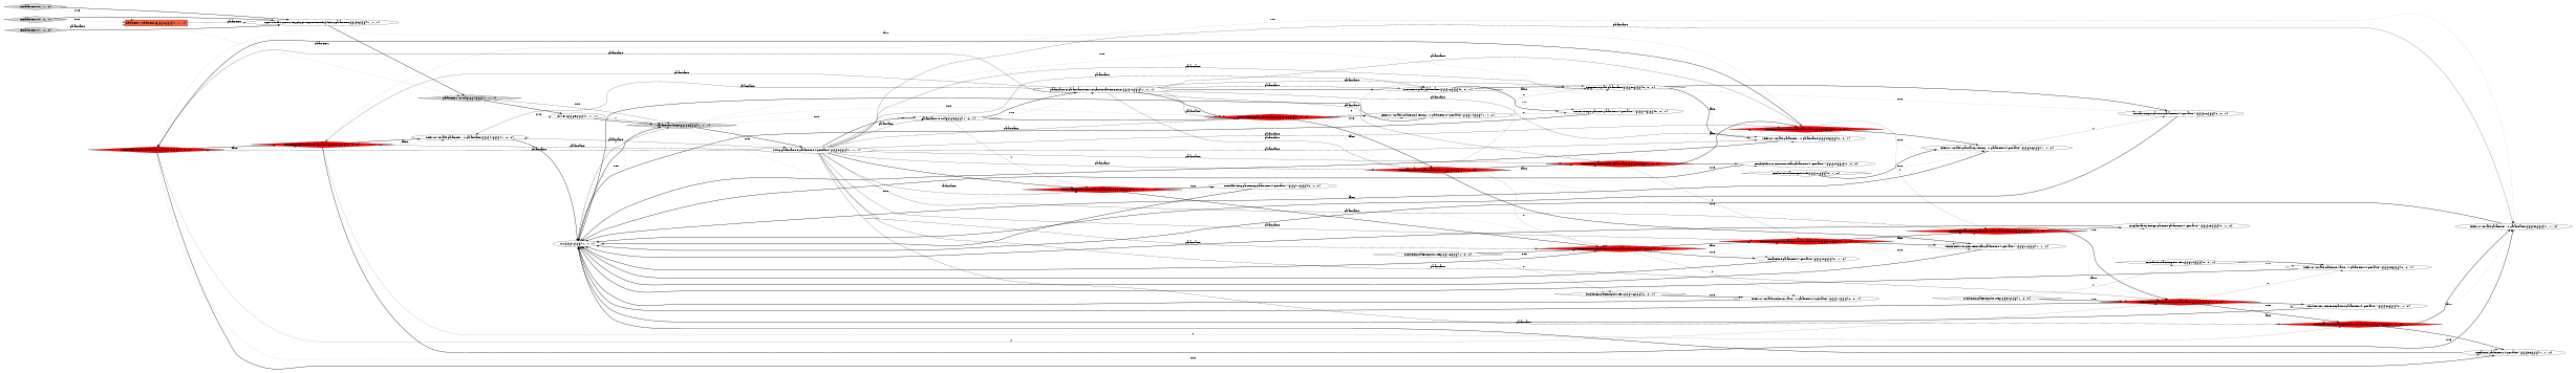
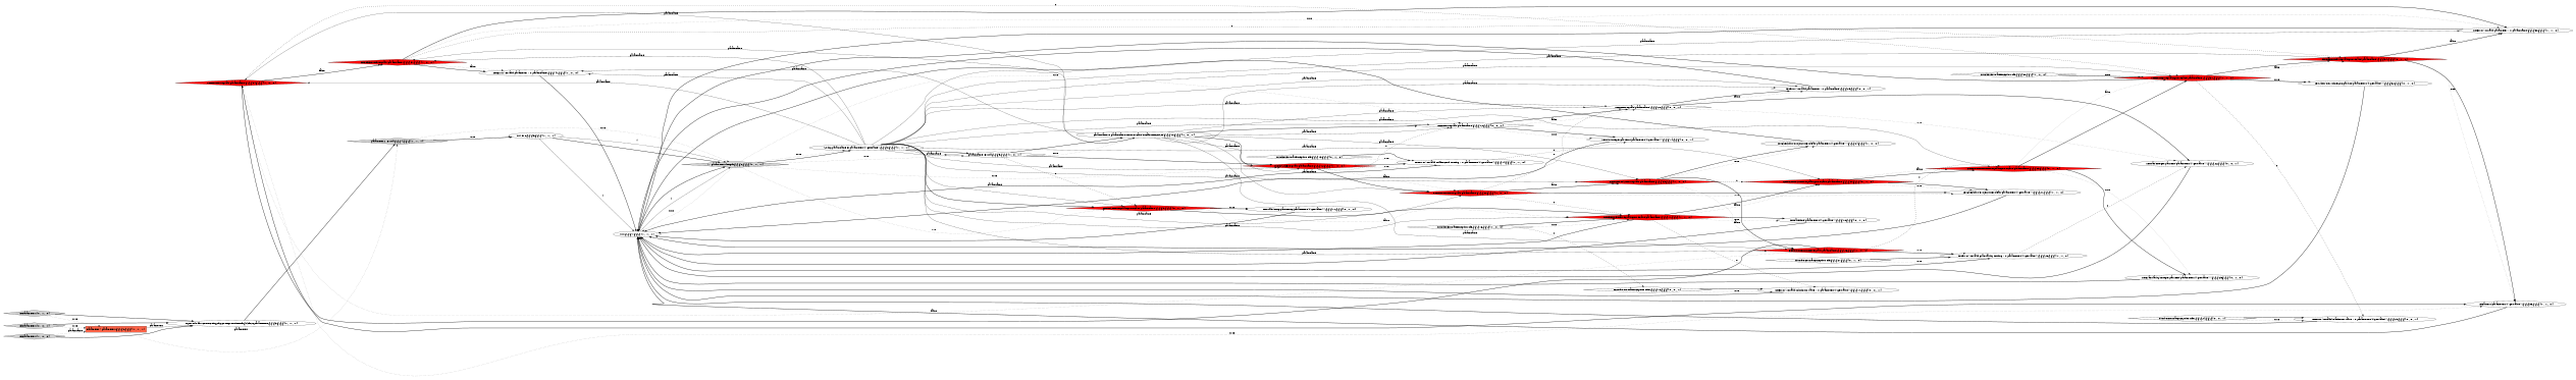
  digraph {
    rankdir=LR
    node [fillcolor=white shape=diamond style=filled]
    edge [style=bold]
    n1 [fillcolor=red label="WHEN_KEY.equals(paramname)@@@34@@@['1', '0', '0']"]
    n2 [fillcolor=red label="PATTERN_KEY.equals(paramname)@@@37@@@['1', '0', '0']"]
    n3 [label="setPattern(parameters(i(.getValue())@@@35@@@['1', '1', '0']" shape=ellipse]
    n4 [fillcolor=red label="WHEN_KEY.equalsIgnoreCase(paramname)@@@31@@@['1', '1', '0']"]
    n5 [label="setError(\"Invalid parameter \" + paramname)@@@41@@@['1', '0', '0']" shape=ellipse]
    n6 [fillcolor=red label="PATTERN_KEY.equalsIgnoreCase(paramname)@@@34@@@['0', '1', '0']"]
    n7 [label="setError(\"Invalid parameter \" + paramname)@@@38@@@['1', '1', '0']" shape=ellipse]
    n8 [label="i++@@@7@@@['1', '1', '1']" shape=ellipse]
    n9 [label="setError(\"Invalid maximum value \" + parameters(i(.getValue())@@@25@@@['0', '0', '1']" shape=ellipse]
    n10 [label="setWhen(new TimeComparison(parameters(i(.getValue()))@@@32@@@['0', '1', '0']" shape=ellipse]
    n11 [fillcolor=lightgray label="setParameters['0', '0', '1']"]
    n12 [fillcolor=tomato label="Parameter(( parameters@@@2@@@['1', '1', '1']" shape=box]
    n13 [label="super.edu.fdu.CPPDG.tinypdg.pe.ExpressionInfo@d2f612parameters@@@3@@@['1', '1', '1']" shape=ellipse]
    n14 [fillcolor=lightgray label="parameters != null@@@4@@@['1', '1', '1']"]
    n15 [fillcolor=lightgray label="setParameters['1', '0', '0']"]
    n16 [label="setCheckdirs(Project.toBoolean(parameters(i(.getValue()))@@@21@@@['1', '1', '0']" shape=ellipse]
    n17 [fillcolor=lightgray label="i < parameters.length@@@6@@@['1', '1', '1']"]
    n18 [fillcolor=red label="GRANULARITY_KEY.equalsIgnoreCase(paramname)@@@23@@@['0', '1', '0']"]
    n19 [label="setGranularity(Integer.parseInt(parameters(i(.getValue()))@@@25@@@['0', '1', '0']" shape=ellipse]
    n20 [label="NumberFormatException nfe@@@16@@@['1', '0', '0']"]
    n21 [label="NumberFormatException nfe1@@@16@@@['0', '0', '1']"]
    n22 [fillcolor=red label="DATETIME_KEY.equalsIgnoreCase(paramname)@@@17@@@['1', '1', '0']"]
    n23 [label="setError(\"Invalid minimum value \" + parameters(i(.getValue())@@@17@@@['0', '0', '1']" shape=ellipse]
    n24 [fillcolor=red label="CHECKDIRS_KEY.equalsIgnoreCase(paramname)@@@20@@@['0', '1', '0']"]
    n25 [label="setDatetime(parameters(i(.getValue())@@@18@@@['0', '1', '0']" shape=ellipse]
    n26 [label="String paramname = parameters(i(.getName()@@@8@@@['1', '1', '1']" shape=ellipse]
    n27 [label="MAX_KEY.equals(paramname)@@@20@@@['0', '0', '1']"]
    n28 [label="setError(\"Invalid parameter \" + paramname)@@@29@@@['0', '0', '1']" shape=ellipse]
    n29 [fillcolor=red label="MILLIS_KEY.equals(paramname)@@@12@@@['1', '0', '0']"]
    n30 [fillcolor=red label="DATETIME_KEY.equals(paramname)@@@20@@@['1', '0', '0']"]
    n31 [fillcolor=red label="GRANULARITY_KEY.equals(paramname)@@@26@@@['1', '0', '0']"]
    n32 [fillcolor=red label="MILLIS_KEY.equalsIgnoreCase(paramname)@@@9@@@['0', '1', '0']"]
    n33 [label="paramname != null@@@9@@@['1', '0', '1']"]
    n34 [label="MIN_KEY.equals(paramname)@@@12@@@['0', '0', '1']"]
    n35 [fillcolor=red label="CHECKDIRS_KEY.equals(paramname)@@@23@@@['1', '0', '0']"]
    n36 [label="setMax(Integer.parseInt(parameters(i(.getValue()))@@@22@@@['0', '0', '1']" shape=ellipse]
    n37 [label="setError(\"Invalid millisecond setting \" + parameters(i(.getValue())@@@14@@@['1', '1', '0']" shape=ellipse]
    n38 [label="setError(\"Invalid granularity setting \" + parameters(i(.getValue())@@@28@@@['1', '1', '0']" shape=ellipse]
    n39 [label="setMillis(Long.parseLong(parameters(i(.getValue()))@@@11@@@['0', '1', '0']" shape=ellipse]
    n40 [label="paramname = paramname.toLowerCase(Locale.ENGLISH)@@@10@@@['1', '0', '1']" shape=ellipse]
    n41 [label="setMin(Integer.parseInt(parameters(i(.getValue()))@@@14@@@['0', '0', '1']" shape=ellipse]
    n42 [label="setCheckdirs(Project.toBoolean(parameters(i(.getValue()))@@@24@@@['1', '0', '0']" shape=ellipse]
    n43 [fillcolor=lightgray label="setParameters['0', '1', '0']"]
    n44 [label="NumberFormatException nfe@@@27@@@['0', '1', '0']"]
    n45 [label="int i = 0@@@5@@@['1', '1', '1']" shape=ellipse]
    n46 [label="NumberFormatException nfe1@@@24@@@['0', '0', '1']"]
    n47 [label="NumberFormatException nfe@@@30@@@['1', '0', '0']"]
+   n48 [label="NumberFormatException nfe@@@13@@@['0', '1', '0']"]
    n1 -> n2 [label=false style=dotted]
    n1 -> n2
    n1 -> n3 [label=true style=dotted]
    n1 -> n3
    n1 -> n4 [label=0 style=dashed]
    n2 -> n5
    n2 -> n5 [label=false style=dotted]
    n2 -> n6 [label=0 style=dashed]
    n2 -> n7 [label=true style=dotted]
    n2 -> n7
    n3 -> n8
    n4 -> n6 [label=false style=dotted]
    n4 -> n6
    n4 -> n8
    n4 -> n9 [label=0 style=dashed]
    n4 -> n10
    n4 -> n10 [label=true style=dotted]
    n5 -> n8
    n6 -> n3
    n6 -> n3 [label=true style=dotted]
    n6 -> n7 [label=false style=dotted]
    n6 -> n7
    n7 -> n8
    n8 -> n17
    n8 -> n17 [label=i style=solid]
    n9 -> n8
    n10 -> n8
    n11 -> n12 [label=true style=dotted]
    n11 -> n13
    n12 -> n13 [label=parameters style=solid]
    n12 -> n14 [label=parameters style=dotted]
    n13 -> n14
-   n14 -> n17 [label=true style=solid]
+   n14 -> n17 [label=true style=dotted]
    n14 -> n45 [label=true style=dotted]
    n14 -> n45
    n15 -> n12 [label=paramname style=dotted]
    n15 -> n13
    n16 -> n8
    n17 -> n8 [label=true style=dotted]
    n17 -> n26 [label=true style=dotted]
    n17 -> n26
    n17 -> n29 [label=true style=dotted]
    n17 -> n32 [label=true style=dotted]
    n17 -> n33 [label=true style=dotted]
-   n17 -> n27 [label=true style=dotted]
+   n17 -> n34 [label=true style=dotted]
    n18 -> n4 [label=false style=dotted]
    n18 -> n4
    n18 -> n19 [label=true style=dotted]
    n18 -> n19
    n19 -> n8
    n20 -> n21 [label=0 style=dashed]
    n20 -> n22
    n20 -> n22 [label=true style=dotted]
    n21 -> n23
    n21 -> n23 [label=true style=dotted]
    n22 -> n8
    n22 -> n23 [label=0 style=dashed]
    n22 -> n24
    n22 -> n24 [label=false style=dotted]
    n22 -> n25
    n22 -> n25 [label=true style=dotted]
    n23 -> n8
    n24 -> n16 [label=true style=dotted]
    n24 -> n16
    n24 -> n18
    n24 -> n18 [label=false style=dotted]
    n25 -> n8
    n26 -> n1 [label=paramname style=solid]
    n26 -> n2 [label=paramname style=solid]
    n26 -> n4 [label=paramname style=solid]
    n26 -> n5 [label=paramname style=solid]
    n26 -> n6 [label=paramname style=solid]
    n26 -> n7 [label=paramname style=solid]
    n26 -> n18 [label=paramname style=solid]
    n26 -> n22 [label=paramname style=solid]
    n26 -> n24 [label=paramname style=solid]
    n26 -> n27 [label=paramname style=solid]
    n26 -> n28 [label=paramname style=solid]
    n26 -> n29 [label=paramname style=solid]
    n26 -> n30 [label=paramname style=solid]
    n26 -> n31 [label=paramname style=solid]
    n26 -> n32 [label=paramname style=solid]
    n26 -> n32
    n26 -> n33
    n26 -> n33 [label=paramname style=solid]
    n26 -> n34 [label=paramname style=solid]
    n26 -> n35 [label=paramname style=solid]
    n27 -> n28 [label=false style=dotted]
    n27 -> n28
    n27 -> n36
    n27 -> n36 [label=true style=dotted]
    n28 -> n8
    n29 -> n30
    n29 -> n30 [label=false style=dotted]
    n29 -> n34 [label=0 style=dashed]
    n29 -> n37
    n29 -> n37 [label=true style=dotted]
    n30 -> n16
    n30 -> n16 [label=true style=dotted]
    n30 -> n22 [label=0 style=dashed]
    n30 -> n27 [label=0 style=dashed]
    n30 -> n35
    n30 -> n35 [label=false style=dotted]
    n31 -> n1
    n31 -> n1 [label=false style=dotted]
    n31 -> n18 [label=0 style=dashed]
    n31 -> n38 [label=true style=dotted]
    n31 -> n38
    n32 -> n22 [label=false style=dotted]
    n32 -> n22
    n32 -> n39 [label=true style=dotted]
    n32 -> n39
    n33 -> n29
    n33 -> n32 [label=0 style=dashed]
    n33 -> n40 [label=true style=dotted]
    n33 -> n40
    n34 -> n27
    n34 -> n27 [label=false style=dotted]
    n34 -> n41
    n34 -> n41 [label=true style=dotted]
    n35 -> n24 [label=0 style=dashed]
    n35 -> n31
    n35 -> n31 [label=false style=dotted]
    n35 -> n42 [label=true style=dotted]
    n35 -> n42
    n36 -> n8
    n37 -> n8
    n37 -> n41 [label=0 style=dashed]
    n38 -> n8
    n38 -> n36 [label=0 style=dashed]
    n39 -> n8
    n40 -> n1 [label=paramname style=solid]
    n40 -> n2 [label=paramname style=solid]
    n40 -> n5 [label=paramname style=solid]
    n40 -> n27 [label=paramname style=solid]
    n40 -> n28 [label=paramname style=solid]
    n40 -> n29
    n40 -> n29 [label=paramname style=solid]
    n40 -> n30 [label=paramname style=solid]
    n40 -> n31 [label=paramname style=solid]
    n40 -> n34
    n40 -> n34 [label=paramname style=solid]
    n40 -> n35 [label=paramname style=solid]
    n41 -> n8
    n42 -> n8
    n43 -> n12 [label=true style=dotted]
    n43 -> n13
    n44 -> n38 [label=true style=dotted]
    n44 -> n38
+   n45 -> n8 [label=i style=solid]
    n45 -> n17
    n45 -> n17 [label=i style=solid]
    n46 -> n9
    n46 -> n9 [label=true style=dotted]
    n47 -> n4 [label=true style=dotted]
    n47 -> n4
-   n47 -> n46 [label=0 style=dashed]
+   n48 -> n37
+   n48 -> n37 [label=true style=dotted]
  }
